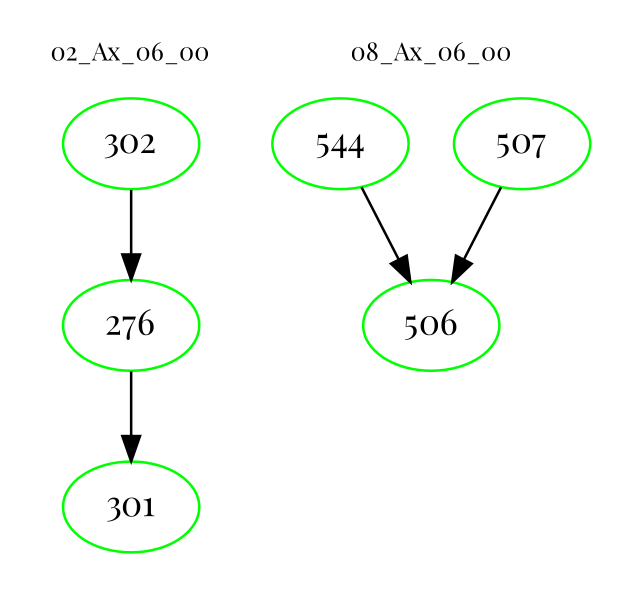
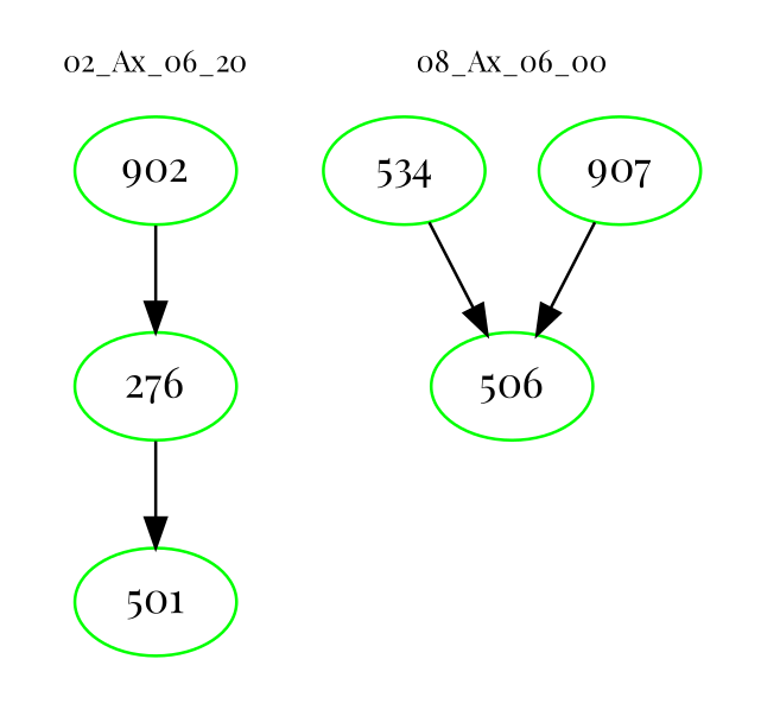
  digraph {
    fontname="Playfair Display"
    node [color=green fontname="Playfair Display"]
    edge [color=black fontname="Playfair Display"]
-   n1 [label=302]
+   n1 [label=902]
    n2 [label=276]
-   n3 [label=301]
-   n4 [label=507]
+   n3 [label=501]
+   n4 [label=907]
    n5 [label=506]
-   n6 [label=544]
+   n6 [label=534]
    subgraph cluster_1 {
      color=white
      fontsize=10
-     label="02_Ax_06_00"
+     label="02_Ax_06_20"
      n1
      n2
      n3
    }
    subgraph cluster_2 {
      color=white
      fontsize=10
      label="08_Ax_06_00"
      n4
      n5
      n6
    }
    n1 -> n2
    n2 -> n3
    n4 -> n5
    n6 -> n5
  }
